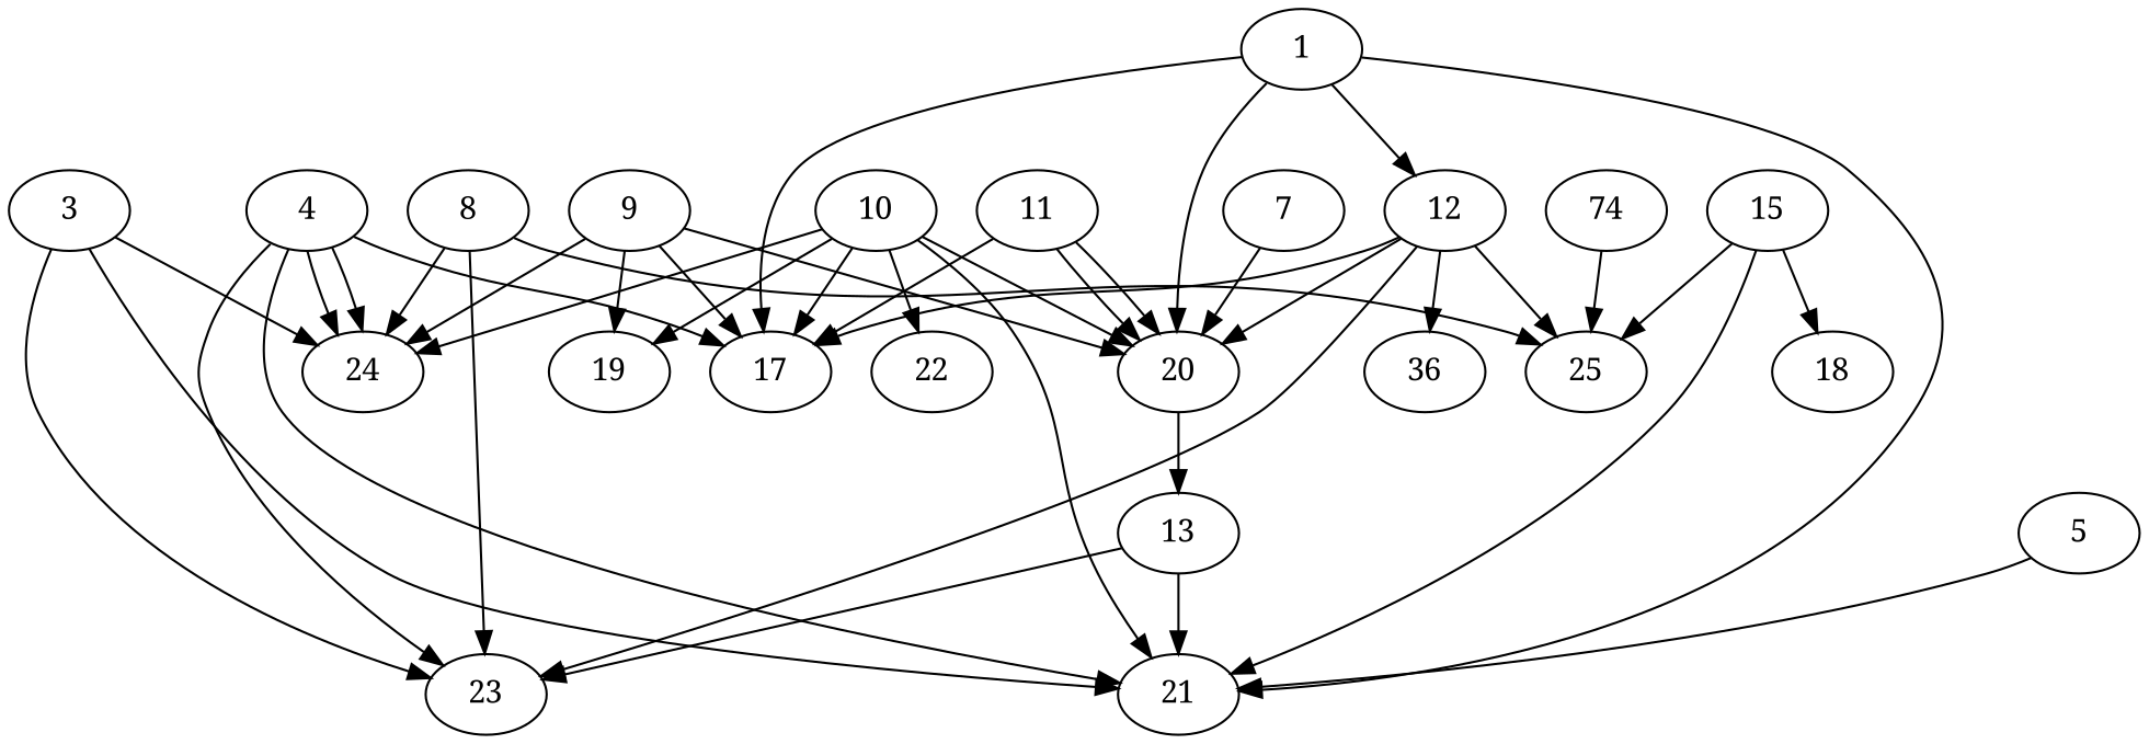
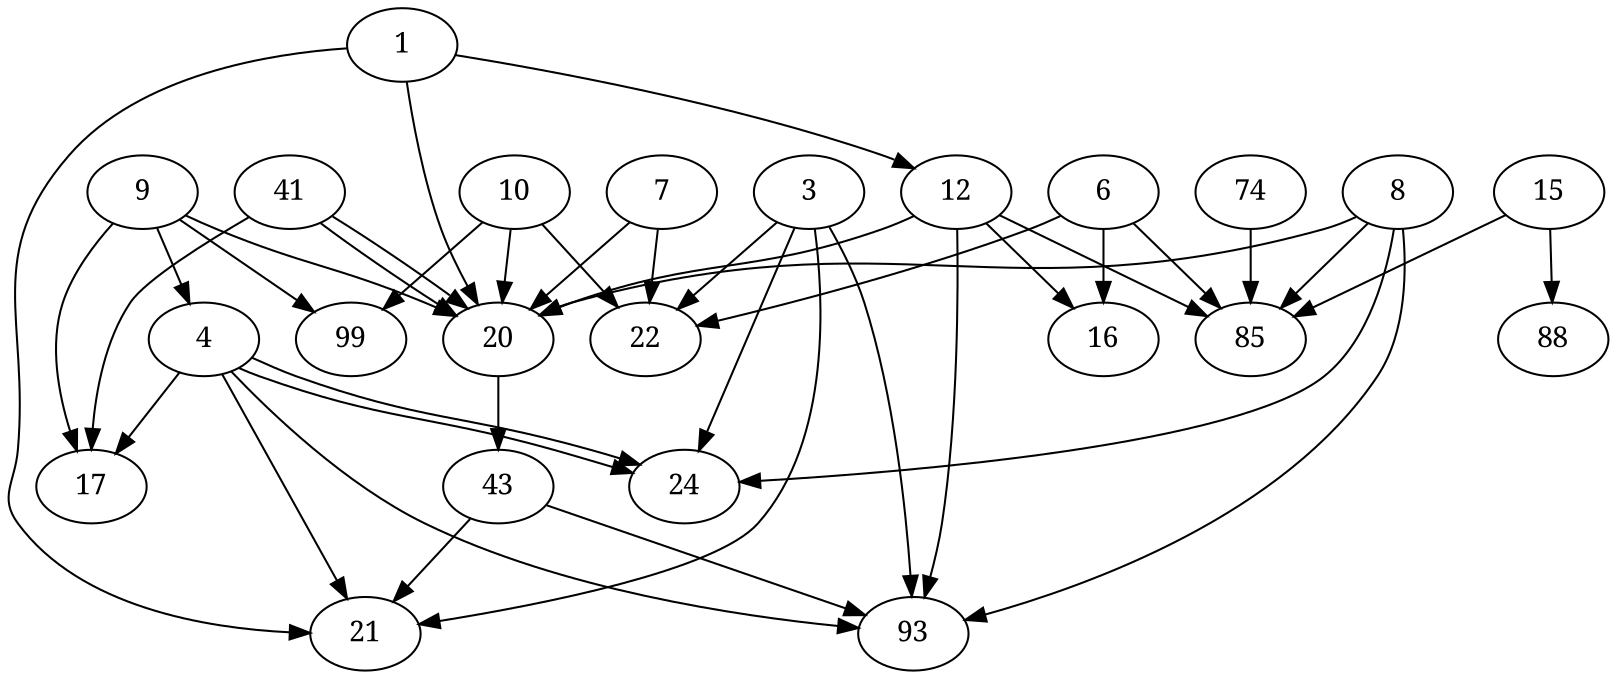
  digraph {
    fontname="Noto Serif"
    node [alpha=0.01 fontname="Noto Serif"]
    edge [fontname="Noto Serif"]
    1 [expect_size=43406336]
    17 [alpha=0.04 expect_size=35082240]
    20 [alpha=0.15 expect_size=17914880]
    21 [alpha=0.19 expect_size=7675904]
    12 [alpha=0.11 expect_size=22349824]
-   18 [alpha=0.12 expect_size=40572928]
-   13 [alpha=0.02 expect_size=34064384]
-   19 [alpha=0.07 expect_size=38853632]
+   18 [alpha=0.12 expect_size=40572928 label=88]
+   13 [alpha=0.02 expect_size=34064384 label=43]
+   19 [alpha=0.07 expect_size=38853632 label=99]
    24 [alpha=0.03 expect_size=39501824]
    3 [alpha=0.09 expect_size=50649088]
    22 [alpha=0.11 expect_size=9933824]
-   23 [alpha=0.02 expect_size=34843648]
+   23 [alpha=0.02 expect_size=34843648 label=93]
    4 [alpha=0.19 expect_size=27535360]
-   5 [alpha=0.17 expect_size=51052544]
-   16 [expect_size=47549440 label=36]
-   25 [alpha=0.04 expect_size=21420032]
+   6 [alpha=0.15 expect_size=24961024]
+   16 [expect_size=47549440]
+   25 [alpha=0.04 expect_size=21420032 label=85]
    7 [alpha=0.02 expect_size=20755456]
    8 [alpha=0.19 expect_size=45592576]
    9 [alpha=0.11 expect_size=26699776]
    10 [alpha=0.16 expect_size=44883968]
-   11 [expect_size=20262912]
+   11 [expect_size=20262912 label=41]
    n23 [alpha=0.12 expect_size=8165376 label=74]
    15 [alpha=0.08 expect_size=6863872]
-   1 -> 17
    1 -> 20
    1 -> 21
    1 -> 12
    20 -> 13
-   12 -> 17
    12 -> 20
    12 -> 23
    12 -> 16
    12 -> 25
    13 -> 21
    13 -> 23
    3 -> 21
    3 -> 24
+   3 -> 22
    3 -> 23
    4 -> 17
    4 -> 21
    4 -> 24
    4 -> 24
    4 -> 23
-   5 -> 21
+   6 -> 22
+   6 -> 16
+   6 -> 25
    7 -> 20
+   7 -> 22
+   8 -> 20
    8 -> 24
    8 -> 23
    8 -> 25
    9 -> 17
    9 -> 20
    9 -> 19
-   9 -> 24
-   10 -> 17
+   9 -> 4
    10 -> 20
-   10 -> 21
    10 -> 19
-   10 -> 24
    10 -> 22
    11 -> 17
    11 -> 20
    11 -> 20
    n23 -> 25
-   15 -> 21
    15 -> 18
    15 -> 25
  }
